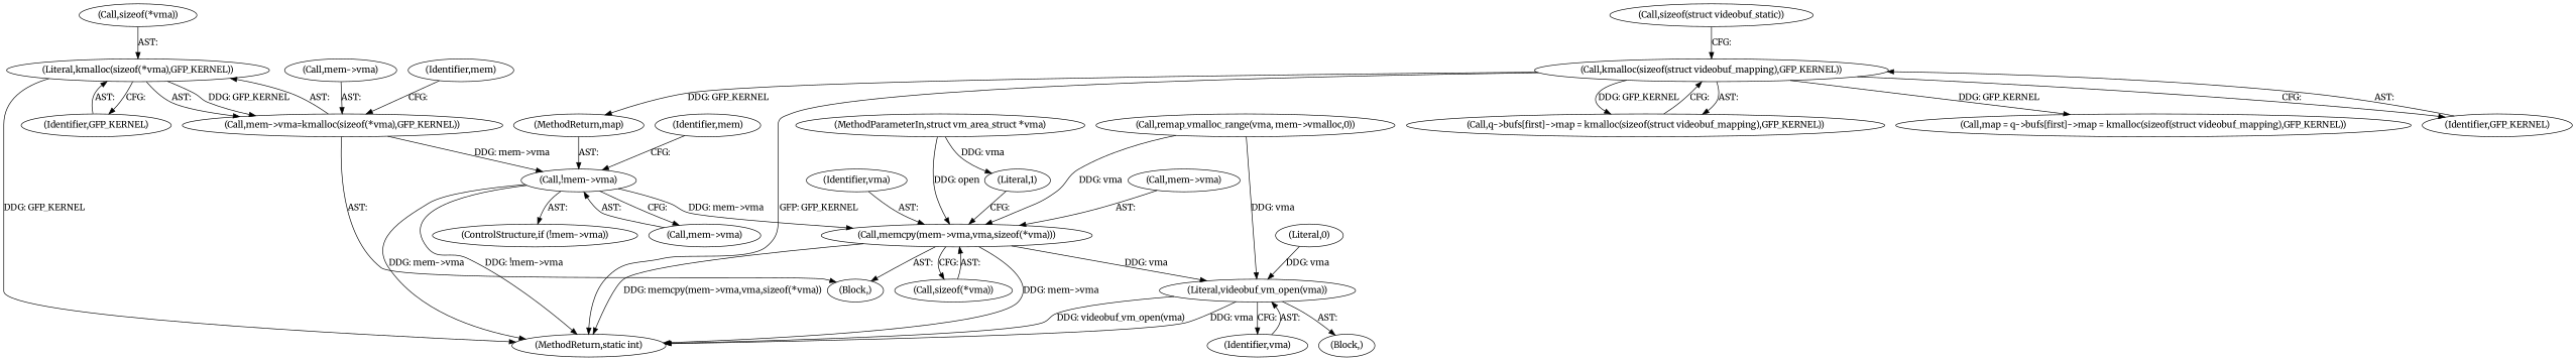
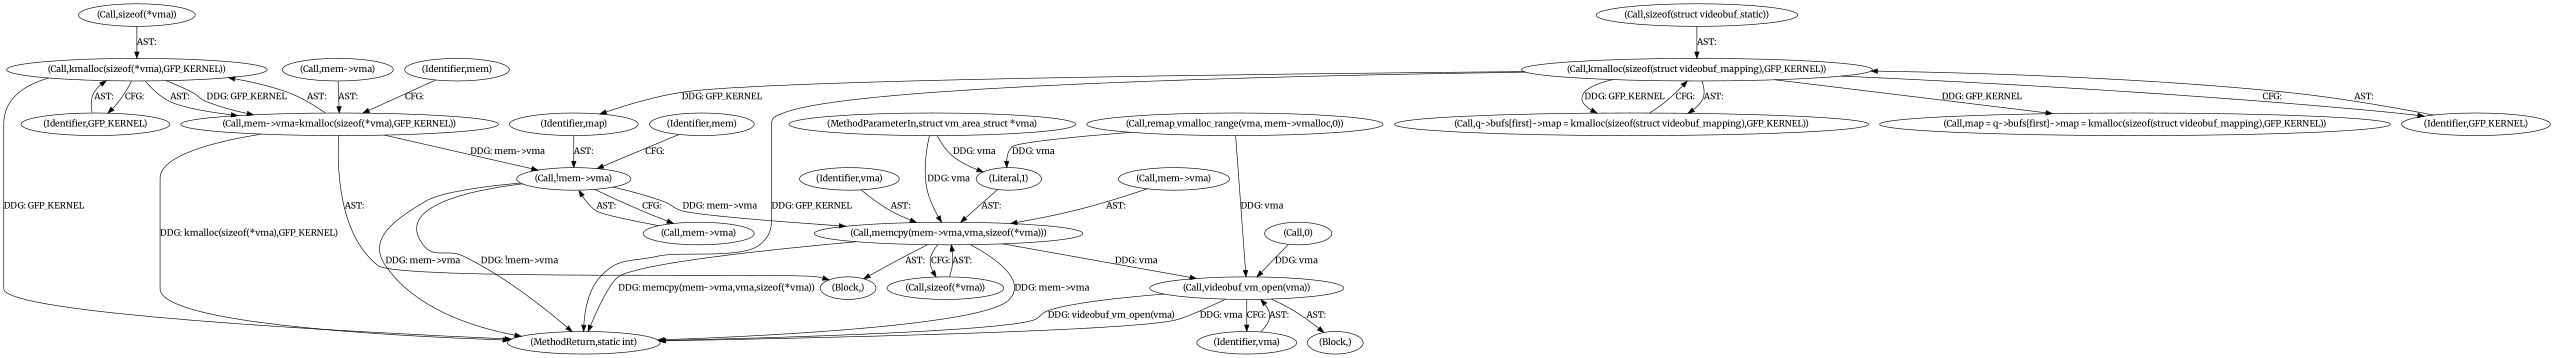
  digraph {
    fontname=Merriweather
    node [fontname=Merriweather]
    edge [fontname=Merriweather]
-   n1 [label="(Literal,kmalloc(sizeof(*vma),GFP_KERNEL))"]
+   n1 [label="(Call,kmalloc(sizeof(*vma),GFP_KERNEL))"]
    n2 [label="(Call,mem->vma=kmalloc(sizeof(*vma),GFP_KERNEL))"]
    n3 [label="(Identifier,GFP_KERNEL)"]
    n4 [label="(MethodReturn,static int)"]
    n5 [label="(Call,!mem->vma)"]
    n6 [label="(Block,)"]
    n7 [label="(Call,kmalloc(sizeof(struct videobuf_mapping),GFP_KERNEL))"]
    n8 [label="(Call,q->bufs[first]->map = kmalloc(sizeof(struct videobuf_mapping),GFP_KERNEL))"]
    n9 [label="(Call,map = q->bufs[first]->map = kmalloc(sizeof(struct videobuf_mapping),GFP_KERNEL))"]
    n10 [label="(Identifier,GFP_KERNEL)"]
-   n11 [label="(MethodReturn,map)"]
+   n11 [label="(Identifier,map)"]
    n12 [label="(Call,memcpy(mem->vma,vma,sizeof(*vma)))"]
-   n13 [label="(ControlStructure,if (!mem->vma))"]
    n14 [label="(Call,mem->vma)"]
-   n15 [label="(Literal,videobuf_vm_open(vma))"]
+   n15 [label="(Call,videobuf_vm_open(vma))"]
    n16 [label="(Call,sizeof(*vma))"]
    n17 [label="(Identifier,vma)"]
    n18 [label="(Block,)"]
    n19 [label="(Call,mem->vma)"]
    n20 [label="(Call,sizeof(struct videobuf_static))"]
    n21 [label="(MethodParameterIn,struct vm_area_struct *vma)"]
    n22 [label="(Literal,1)"]
    n23 [label="(Call,mem->vma)"]
    n24 [label="(Identifier,vma)"]
    n25 [label="(Call,remap_vmalloc_range(vma, mem->vmalloc,0))"]
-   n26 [label="(Literal,0)"]
+   n26 [label="(Call,0)"]
    n27 [label="(Call,sizeof(*vma))"]
    n28 [label="(Identifier,mem)"]
    n29 [label="(Identifier,mem)"]
    n1 -> n2 [label="AST: "]
    n1 -> n2 [label="DDG: GFP_KERNEL"]
    n1 -> n3 [label="CFG: "]
    n1 -> n4 [label="DDG: GFP_KERNEL"]
    n2 -> n1 [label="AST: "]
+   n2 -> n4 [label="DDG: kmalloc(sizeof(*vma),GFP_KERNEL)"]
    n2 -> n5 [label="DDG: mem->vma"]
    n2 -> n6 [label="AST: "]
    n3 -> n1 [label="AST: "]
    n5 -> n4 [label="DDG: !mem->vma"]
    n5 -> n4 [label="DDG: mem->vma"]
    n5 -> n12 [label="DDG: mem->vma"]
-   n5 -> n13 [label="AST: "]
    n5 -> n14 [label="CFG: "]
-   n7 -> n4 [label="GFP: GFP_KERNEL"]
+   n7 -> n4 [label="DDG: GFP_KERNEL"]
    n7 -> n8 [label="AST: "]
    n7 -> n8 [label="DDG: GFP_KERNEL"]
    n7 -> n9 [label="DDG: GFP_KERNEL"]
    n7 -> n10 [label="CFG: "]
    n7 -> n11 [label="DDG: GFP_KERNEL"]
    n8 -> n7 [label="CFG: "]
    n10 -> n7 [label="AST: "]
    n11 -> n5 [label="AST: "]
    n12 -> n4 [label="DDG: memcpy(mem->vma,vma,sizeof(*vma))"]
    n12 -> n4 [label="DDG: mem->vma"]
    n12 -> n6 [label="AST: "]
    n12 -> n15 [label="DDG: vma"]
    n12 -> n16 [label="CFG: "]
    n14 -> n5 [label="AST: "]
    n15 -> n4 [label="DDG: videobuf_vm_open(vma)"]
    n15 -> n4 [label="DDG: vma"]
    n15 -> n17 [label="CFG: "]
    n15 -> n18 [label="AST: "]
    n16 -> n12 [label="AST: "]
    n17 -> n15 [label="AST: "]
    n19 -> n2 [label="AST: "]
-   n20 -> n7 [label="CFG: "]
-   n21 -> n12 [label="DDG: open"]
+   n20 -> n7 [label="AST: "]
+   n21 -> n12 [label="DDG: vma"]
    n21 -> n22 [label="DDG: vma"]
-   n22 -> n12 [label="CFG: "]
+   n22 -> n12 [label="AST: "]
    n23 -> n12 [label="AST: "]
    n24 -> n12 [label="AST: "]
-   n25 -> n12 [label="DDG: vma"]
+   n25 -> n22 [label="DDG: vma"]
    n25 -> n15 [label="DDG: vma"]
    n26 -> n15 [label="DDG: vma"]
    n27 -> n1 [label="AST: "]
    n28 -> n2 [label="CFG: "]
    n29 -> n5 [label="CFG: "]
  }
